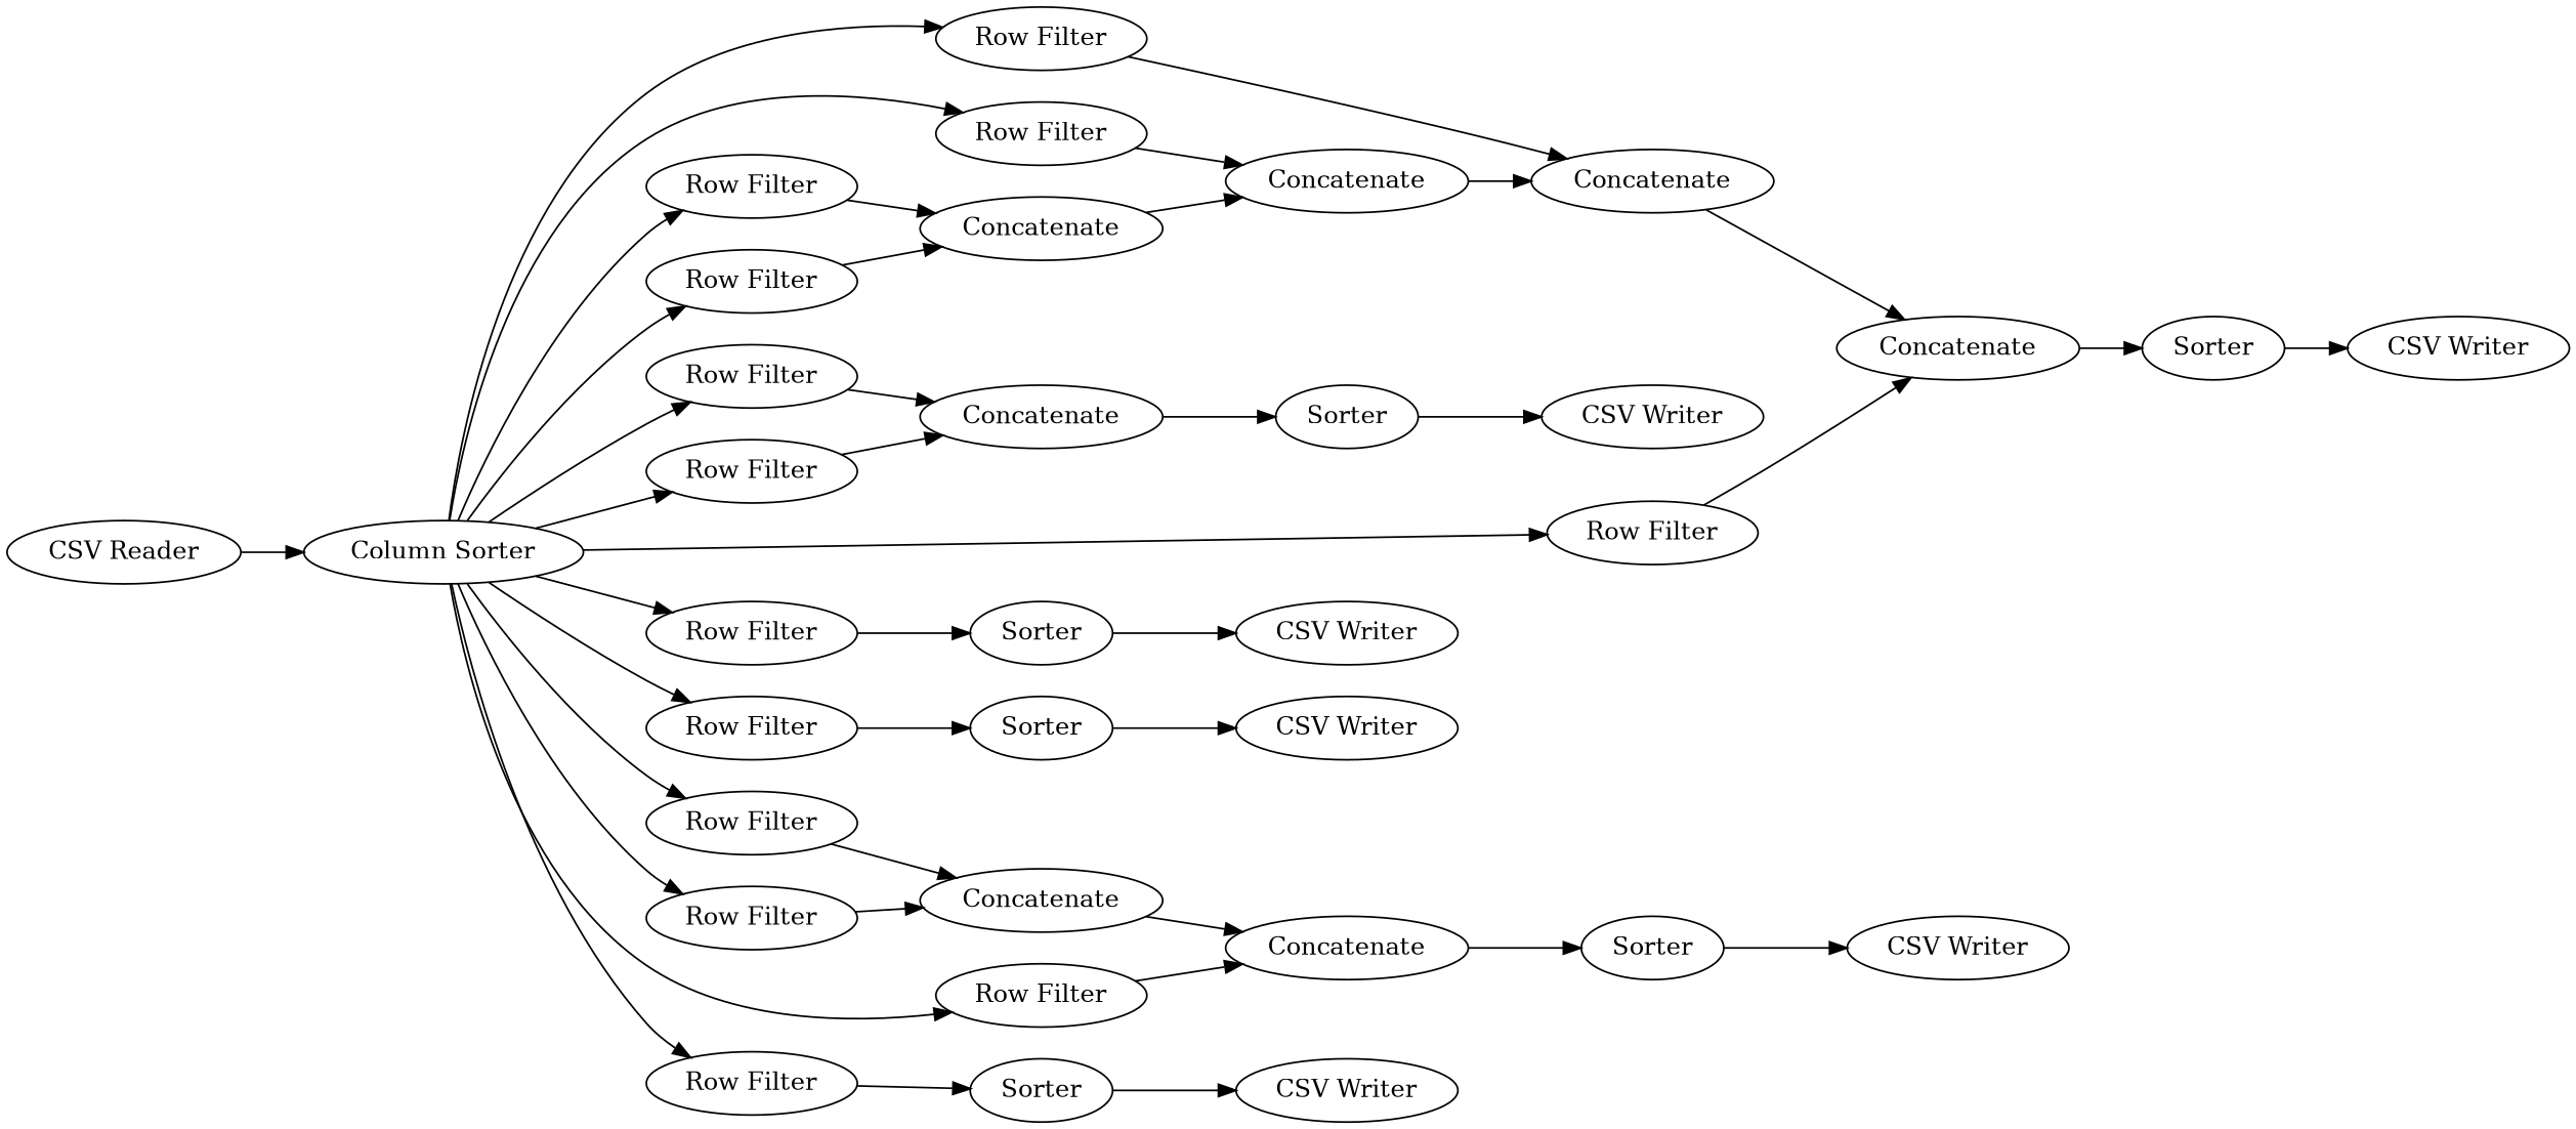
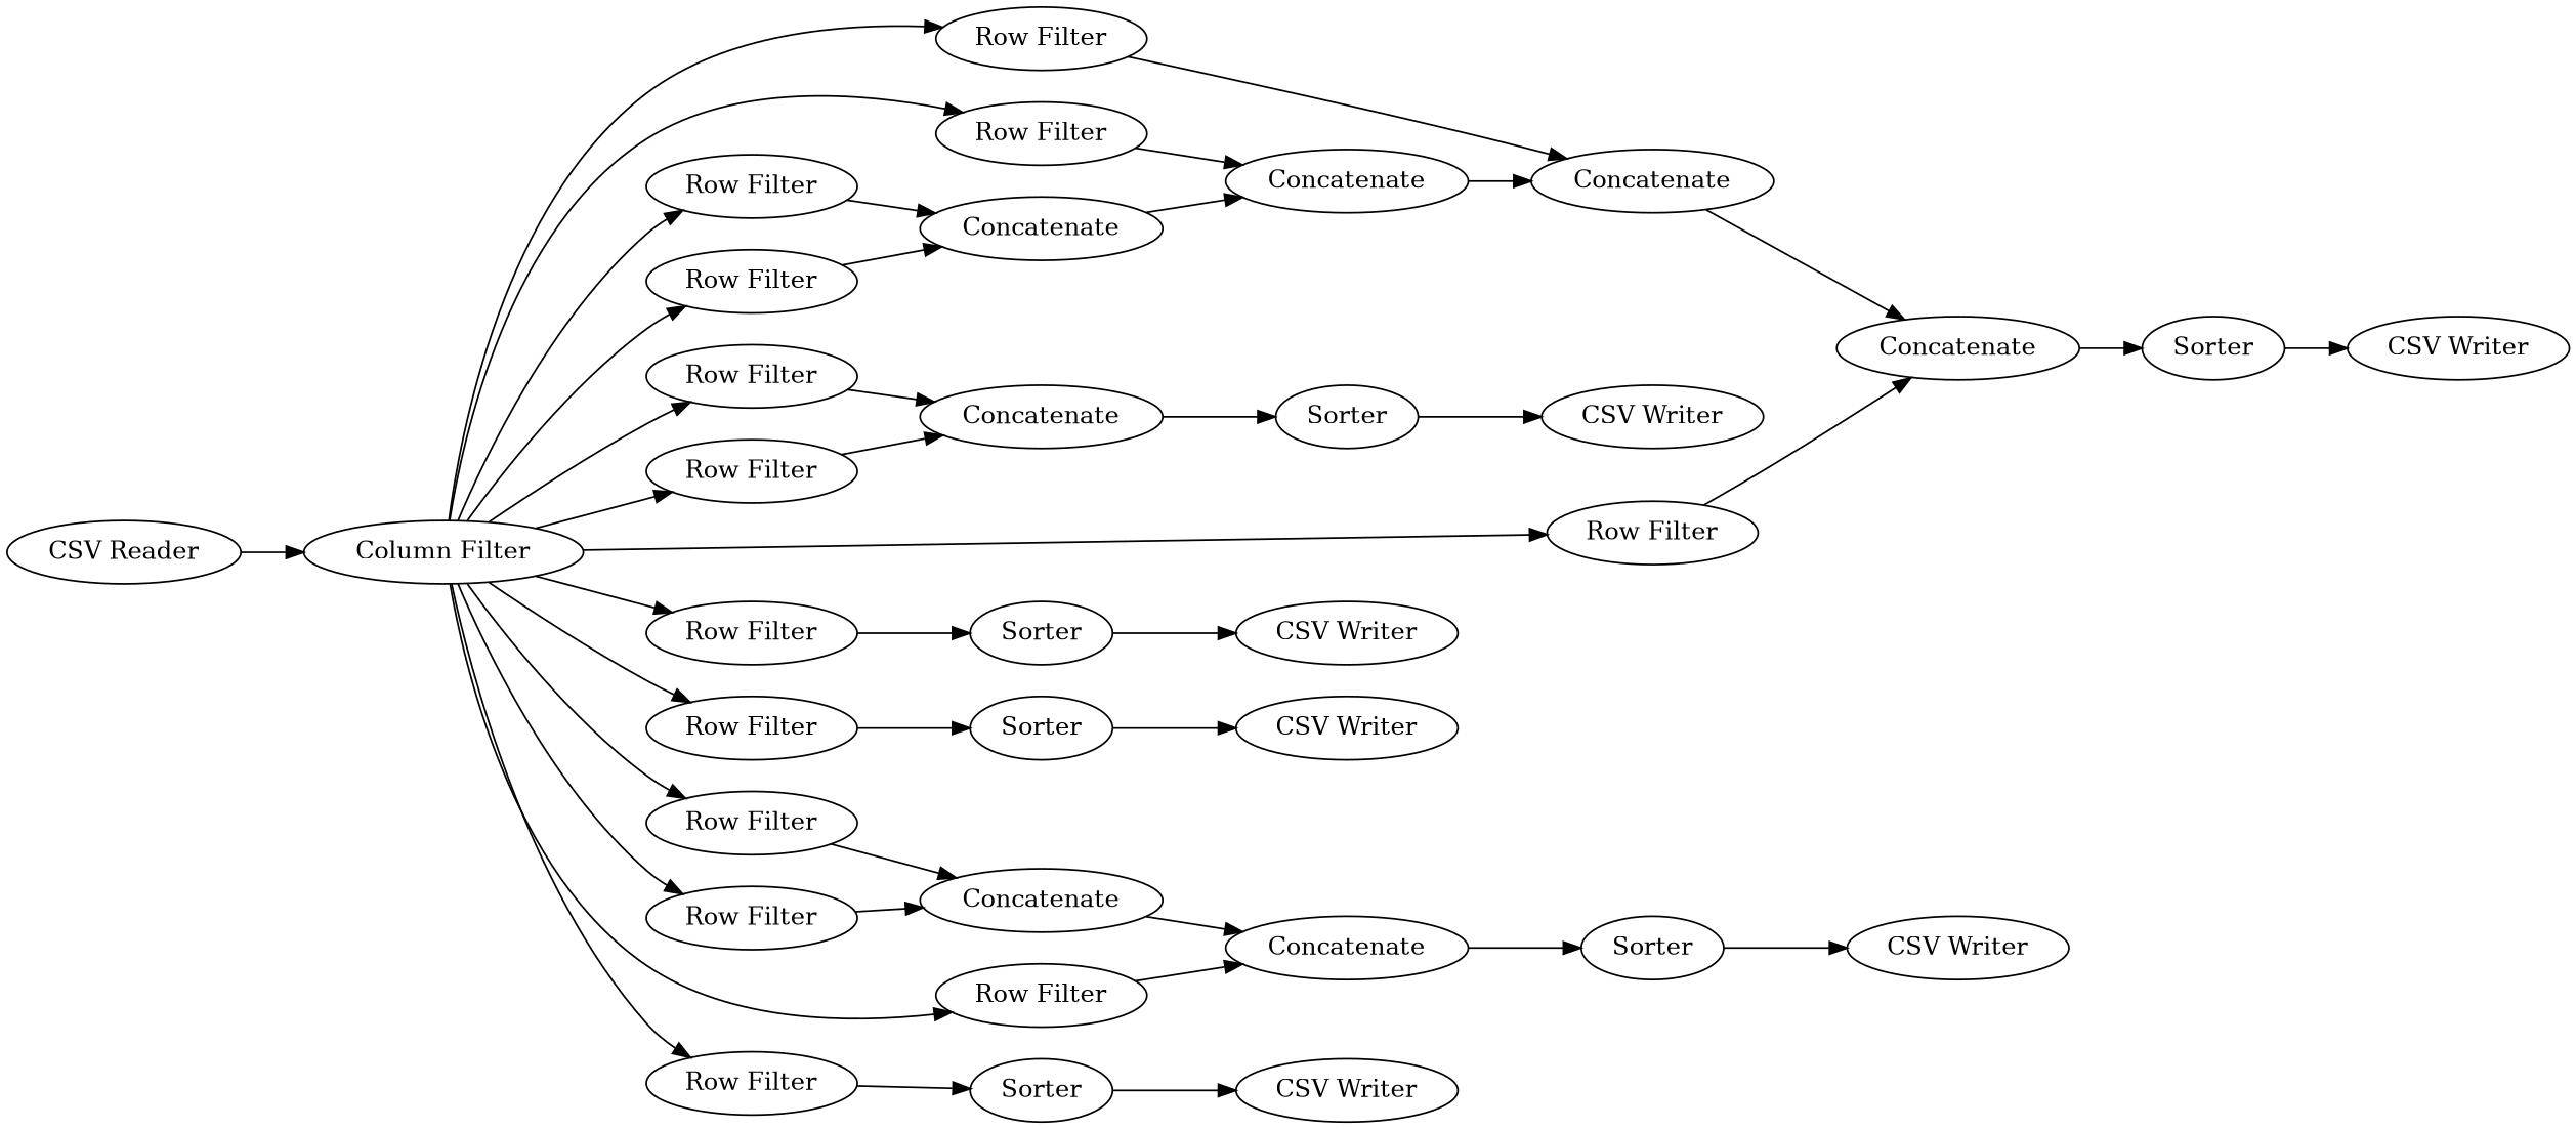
  digraph {
    rankdir=LR
-   n1 [label="Column Sorter"]
+   n1 [label="Column Filter"]
    n2 [label="Row Filter"]
    n3 [label="Row Filter"]
    n4 [label="Row Filter"]
    n5 [label="Row Filter"]
    n6 [label="Row Filter"]
    n7 [label="Row Filter"]
    n8 [label="Row Filter"]
    n9 [label="Row Filter"]
    n10 [label="Row Filter"]
    n11 [label="Row Filter"]
    n12 [label="Row Filter"]
    n13 [label="Row Filter"]
    n14 [label="Row Filter"]
    n15 [label=Concatenate]
    n16 [label=Concatenate]
    n17 [label=Concatenate]
    n18 [label=Concatenate]
    n19 [label=Concatenate]
    n20 [label=Sorter]
    n21 [label="CSV Writer"]
    n22 [label=Sorter]
    n23 [label="CSV Reader"]
    n24 [label=Concatenate]
    n25 [label=Concatenate]
    n26 [label=Sorter]
    n27 [label=Sorter]
    n28 [label=Sorter]
    n29 [label="CSV Writer"]
    n30 [label="CSV Writer"]
    n31 [label=Sorter]
    n32 [label="CSV Writer"]
    n33 [label="CSV Writer"]
    n34 [label="CSV Writer"]
    n1 -> n2
    n1 -> n3
    n1 -> n4
    n1 -> n5
    n1 -> n6
    n1 -> n7
    n1 -> n8
    n1 -> n9
    n1 -> n10
    n1 -> n11
    n1 -> n12
    n1 -> n13
    n1 -> n14
    n2 -> n15
    n3 -> n17
    n4 -> n19
    n5 -> n19
    n6 -> n15
    n7 -> n18
    n8 -> n27
    n9 -> n28
    n10 -> n16
    n11 -> n24
    n12 -> n31
    n13 -> n24
    n14 -> n25
    n15 -> n16
    n16 -> n17
    n17 -> n18
    n18 -> n22
    n19 -> n20
    n20 -> n21
    n22 -> n30
    n23 -> n1
    n24 -> n25
    n25 -> n26
    n26 -> n33
    n27 -> n34
    n28 -> n29
    n31 -> n32
  }
